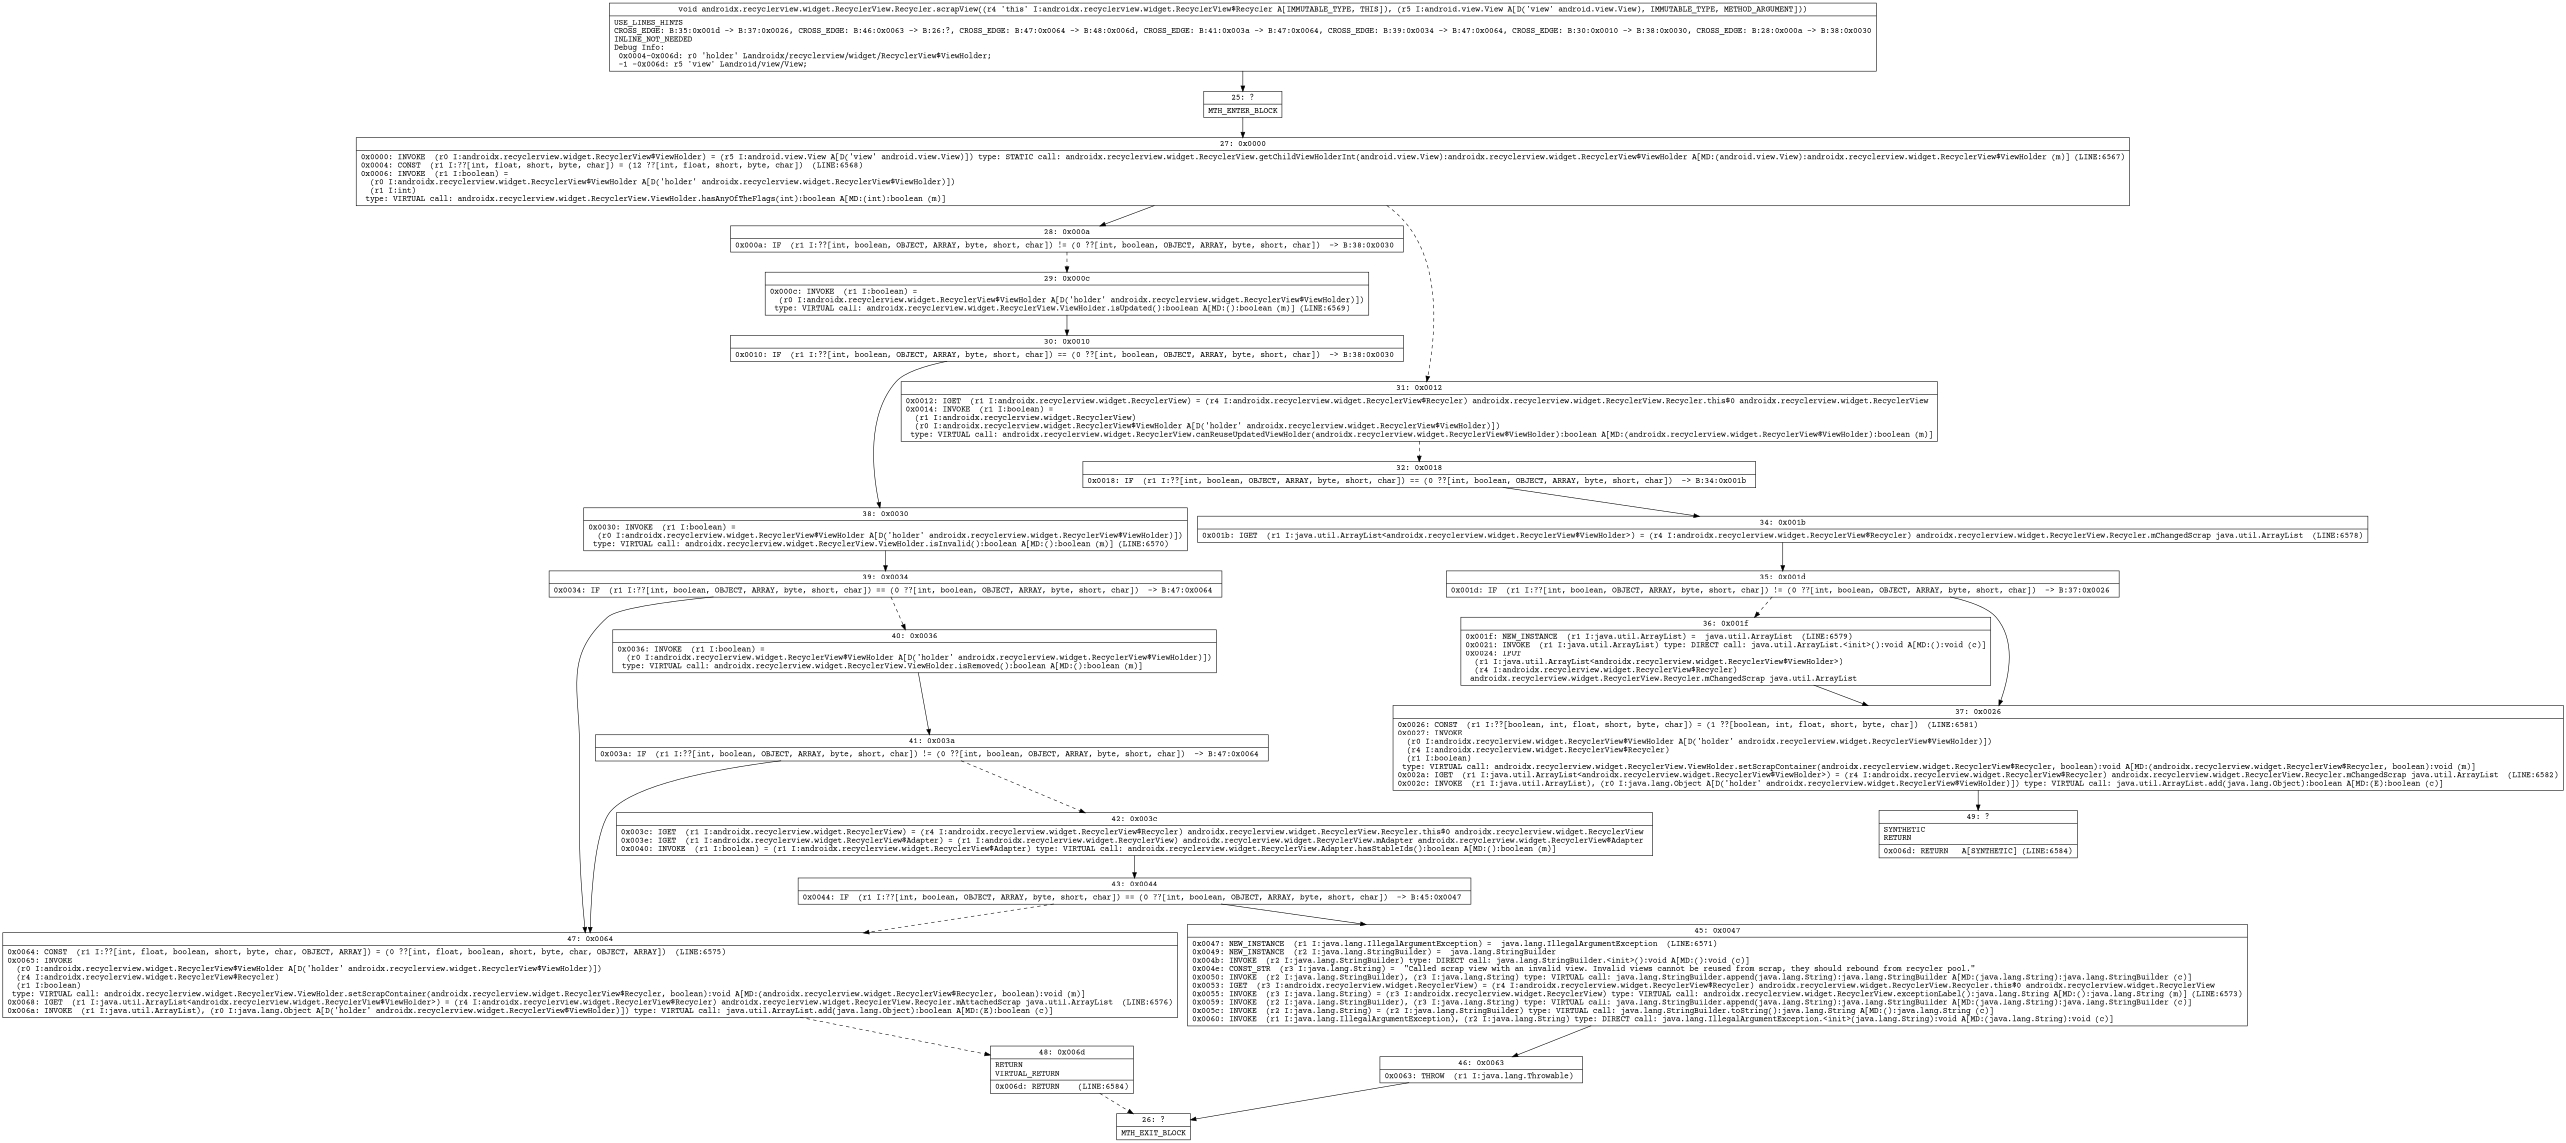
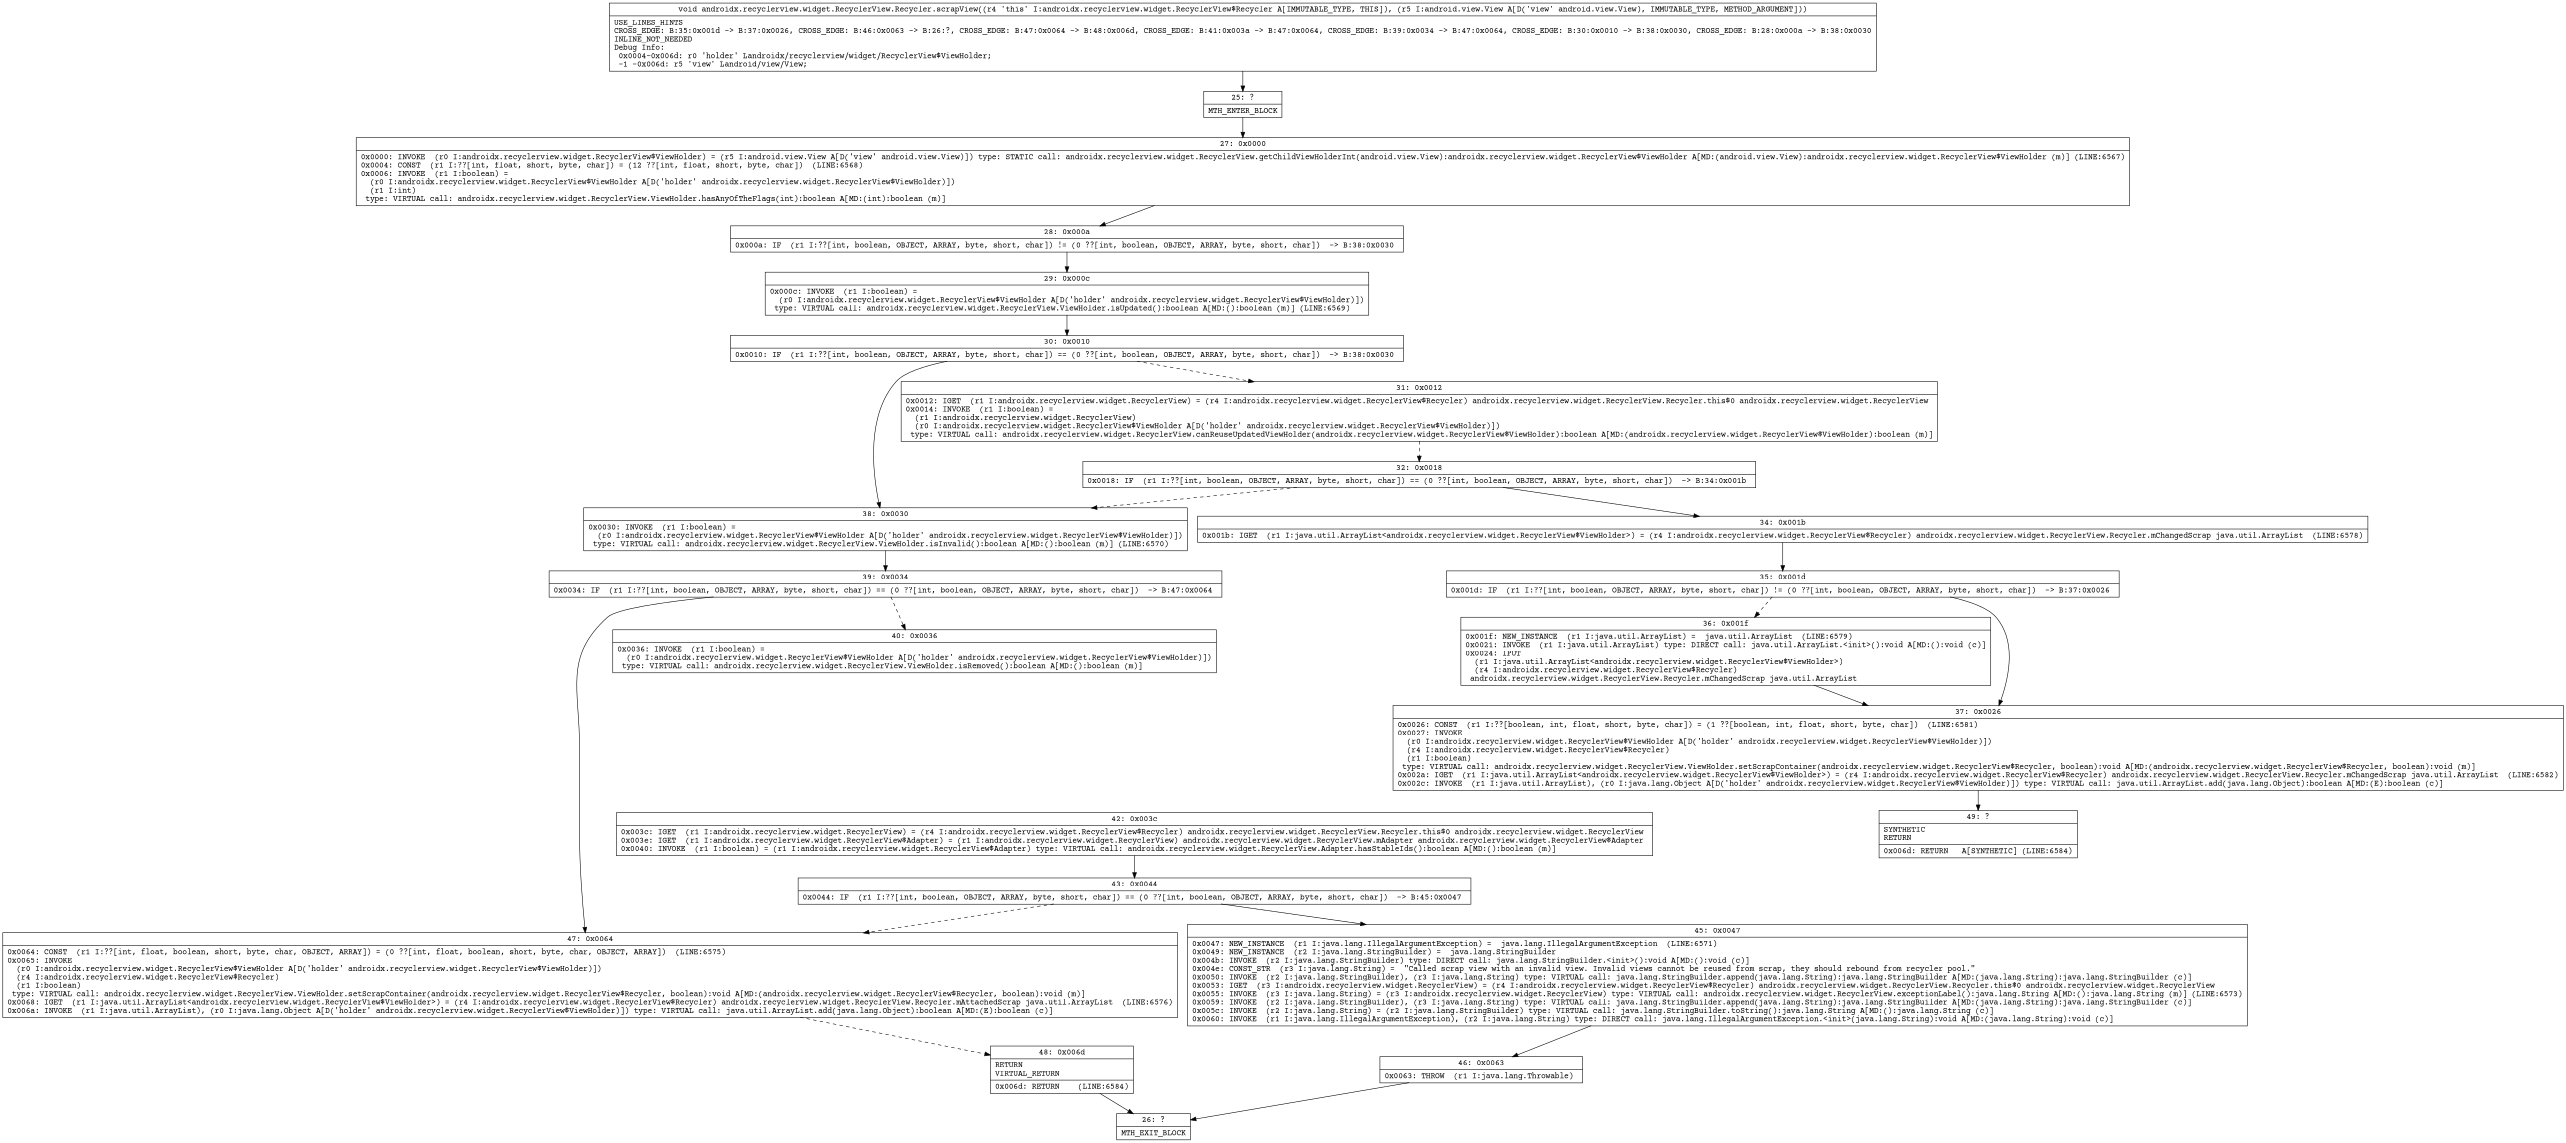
  digraph {
    fontname="Courier Prime"
    node [fontname="Courier Prime" shape=record]
    edge [fontname="Courier Prime"]
    n1 [label="{25\:\ ?|MTH_ENTER_BLOCK\l}"]
    n2 [label="{27\:\ 0x0000|0x0000: INVOKE  (r0 I:androidx.recyclerview.widget.RecyclerView$ViewHolder) = (r5 I:android.view.View A[D('view' android.view.View)]) type: STATIC call: androidx.recyclerview.widget.RecyclerView.getChildViewHolderInt(android.view.View):androidx.recyclerview.widget.RecyclerView$ViewHolder A[MD:(android.view.View):androidx.recyclerview.widget.RecyclerView$ViewHolder (m)] (LINE:6567)\l0x0004: CONST  (r1 I:??[int, float, short, byte, char]) = (12 ??[int, float, short, byte, char])  (LINE:6568)\l0x0006: INVOKE  (r1 I:boolean) = \l  (r0 I:androidx.recyclerview.widget.RecyclerView$ViewHolder A[D('holder' androidx.recyclerview.widget.RecyclerView$ViewHolder)])\l  (r1 I:int)\l type: VIRTUAL call: androidx.recyclerview.widget.RecyclerView.ViewHolder.hasAnyOfTheFlags(int):boolean A[MD:(int):boolean (m)]\l}"]
    n3 [label="{28\:\ 0x000a|0x000a: IF  (r1 I:??[int, boolean, OBJECT, ARRAY, byte, short, char]) != (0 ??[int, boolean, OBJECT, ARRAY, byte, short, char])  \-\> B:38:0x0030 \l}"]
    n4 [label="{29\:\ 0x000c|0x000c: INVOKE  (r1 I:boolean) = \l  (r0 I:androidx.recyclerview.widget.RecyclerView$ViewHolder A[D('holder' androidx.recyclerview.widget.RecyclerView$ViewHolder)])\l type: VIRTUAL call: androidx.recyclerview.widget.RecyclerView.ViewHolder.isUpdated():boolean A[MD:():boolean (m)] (LINE:6569)\l}"]
    n5 [label="{30\:\ 0x0010|0x0010: IF  (r1 I:??[int, boolean, OBJECT, ARRAY, byte, short, char]) == (0 ??[int, boolean, OBJECT, ARRAY, byte, short, char])  \-\> B:38:0x0030 \l}"]
    n6 [label="{38\:\ 0x0030|0x0030: INVOKE  (r1 I:boolean) = \l  (r0 I:androidx.recyclerview.widget.RecyclerView$ViewHolder A[D('holder' androidx.recyclerview.widget.RecyclerView$ViewHolder)])\l type: VIRTUAL call: androidx.recyclerview.widget.RecyclerView.ViewHolder.isInvalid():boolean A[MD:():boolean (m)] (LINE:6570)\l}"]
    n7 [label="{39\:\ 0x0034|0x0034: IF  (r1 I:??[int, boolean, OBJECT, ARRAY, byte, short, char]) == (0 ??[int, boolean, OBJECT, ARRAY, byte, short, char])  \-\> B:47:0x0064 \l}"]
    n8 [label="{31\:\ 0x0012|0x0012: IGET  (r1 I:androidx.recyclerview.widget.RecyclerView) = (r4 I:androidx.recyclerview.widget.RecyclerView$Recycler) androidx.recyclerview.widget.RecyclerView.Recycler.this$0 androidx.recyclerview.widget.RecyclerView \l0x0014: INVOKE  (r1 I:boolean) = \l  (r1 I:androidx.recyclerview.widget.RecyclerView)\l  (r0 I:androidx.recyclerview.widget.RecyclerView$ViewHolder A[D('holder' androidx.recyclerview.widget.RecyclerView$ViewHolder)])\l type: VIRTUAL call: androidx.recyclerview.widget.RecyclerView.canReuseUpdatedViewHolder(androidx.recyclerview.widget.RecyclerView$ViewHolder):boolean A[MD:(androidx.recyclerview.widget.RecyclerView$ViewHolder):boolean (m)]\l}"]
    n9 [label="{32\:\ 0x0018|0x0018: IF  (r1 I:??[int, boolean, OBJECT, ARRAY, byte, short, char]) == (0 ??[int, boolean, OBJECT, ARRAY, byte, short, char])  \-\> B:34:0x001b \l}"]
    n10 [label="{34\:\ 0x001b|0x001b: IGET  (r1 I:java.util.ArrayList\<androidx.recyclerview.widget.RecyclerView$ViewHolder\>) = (r4 I:androidx.recyclerview.widget.RecyclerView$Recycler) androidx.recyclerview.widget.RecyclerView.Recycler.mChangedScrap java.util.ArrayList  (LINE:6578)\l}"]
    n11 [label="{35\:\ 0x001d|0x001d: IF  (r1 I:??[int, boolean, OBJECT, ARRAY, byte, short, char]) != (0 ??[int, boolean, OBJECT, ARRAY, byte, short, char])  \-\> B:37:0x0026 \l}"]
    n12 [label="{36\:\ 0x001f|0x001f: NEW_INSTANCE  (r1 I:java.util.ArrayList) =  java.util.ArrayList  (LINE:6579)\l0x0021: INVOKE  (r1 I:java.util.ArrayList) type: DIRECT call: java.util.ArrayList.\<init\>():void A[MD:():void (c)]\l0x0024: IPUT  \l  (r1 I:java.util.ArrayList\<androidx.recyclerview.widget.RecyclerView$ViewHolder\>)\l  (r4 I:androidx.recyclerview.widget.RecyclerView$Recycler)\l androidx.recyclerview.widget.RecyclerView.Recycler.mChangedScrap java.util.ArrayList \l}"]
    n13 [label="{37\:\ 0x0026|0x0026: CONST  (r1 I:??[boolean, int, float, short, byte, char]) = (1 ??[boolean, int, float, short, byte, char])  (LINE:6581)\l0x0027: INVOKE  \l  (r0 I:androidx.recyclerview.widget.RecyclerView$ViewHolder A[D('holder' androidx.recyclerview.widget.RecyclerView$ViewHolder)])\l  (r4 I:androidx.recyclerview.widget.RecyclerView$Recycler)\l  (r1 I:boolean)\l type: VIRTUAL call: androidx.recyclerview.widget.RecyclerView.ViewHolder.setScrapContainer(androidx.recyclerview.widget.RecyclerView$Recycler, boolean):void A[MD:(androidx.recyclerview.widget.RecyclerView$Recycler, boolean):void (m)]\l0x002a: IGET  (r1 I:java.util.ArrayList\<androidx.recyclerview.widget.RecyclerView$ViewHolder\>) = (r4 I:androidx.recyclerview.widget.RecyclerView$Recycler) androidx.recyclerview.widget.RecyclerView.Recycler.mChangedScrap java.util.ArrayList  (LINE:6582)\l0x002c: INVOKE  (r1 I:java.util.ArrayList), (r0 I:java.lang.Object A[D('holder' androidx.recyclerview.widget.RecyclerView$ViewHolder)]) type: VIRTUAL call: java.util.ArrayList.add(java.lang.Object):boolean A[MD:(E):boolean (c)]\l}"]
    n14 [label="{49\:\ ?|SYNTHETIC\lRETURN\l|0x006d: RETURN   A[SYNTHETIC] (LINE:6584)\l}"]
    n15 [label="{26\:\ ?|MTH_EXIT_BLOCK\l}"]
    n16 [label="{40\:\ 0x0036|0x0036: INVOKE  (r1 I:boolean) = \l  (r0 I:androidx.recyclerview.widget.RecyclerView$ViewHolder A[D('holder' androidx.recyclerview.widget.RecyclerView$ViewHolder)])\l type: VIRTUAL call: androidx.recyclerview.widget.RecyclerView.ViewHolder.isRemoved():boolean A[MD:():boolean (m)]\l}"]
    n17 [label="{47\:\ 0x0064|0x0064: CONST  (r1 I:??[int, float, boolean, short, byte, char, OBJECT, ARRAY]) = (0 ??[int, float, boolean, short, byte, char, OBJECT, ARRAY])  (LINE:6575)\l0x0065: INVOKE  \l  (r0 I:androidx.recyclerview.widget.RecyclerView$ViewHolder A[D('holder' androidx.recyclerview.widget.RecyclerView$ViewHolder)])\l  (r4 I:androidx.recyclerview.widget.RecyclerView$Recycler)\l  (r1 I:boolean)\l type: VIRTUAL call: androidx.recyclerview.widget.RecyclerView.ViewHolder.setScrapContainer(androidx.recyclerview.widget.RecyclerView$Recycler, boolean):void A[MD:(androidx.recyclerview.widget.RecyclerView$Recycler, boolean):void (m)]\l0x0068: IGET  (r1 I:java.util.ArrayList\<androidx.recyclerview.widget.RecyclerView$ViewHolder\>) = (r4 I:androidx.recyclerview.widget.RecyclerView$Recycler) androidx.recyclerview.widget.RecyclerView.Recycler.mAttachedScrap java.util.ArrayList  (LINE:6576)\l0x006a: INVOKE  (r1 I:java.util.ArrayList), (r0 I:java.lang.Object A[D('holder' androidx.recyclerview.widget.RecyclerView$ViewHolder)]) type: VIRTUAL call: java.util.ArrayList.add(java.lang.Object):boolean A[MD:(E):boolean (c)]\l}"]
-   n18 [label="{41\:\ 0x003a|0x003a: IF  (r1 I:??[int, boolean, OBJECT, ARRAY, byte, short, char]) != (0 ??[int, boolean, OBJECT, ARRAY, byte, short, char])  \-\> B:47:0x0064 \l}"]
    n19 [label="{48\:\ 0x006d|RETURN\lVIRTUAL_RETURN\l|0x006d: RETURN    (LINE:6584)\l}"]
    n20 [label="{42\:\ 0x003c|0x003c: IGET  (r1 I:androidx.recyclerview.widget.RecyclerView) = (r4 I:androidx.recyclerview.widget.RecyclerView$Recycler) androidx.recyclerview.widget.RecyclerView.Recycler.this$0 androidx.recyclerview.widget.RecyclerView \l0x003e: IGET  (r1 I:androidx.recyclerview.widget.RecyclerView$Adapter) = (r1 I:androidx.recyclerview.widget.RecyclerView) androidx.recyclerview.widget.RecyclerView.mAdapter androidx.recyclerview.widget.RecyclerView$Adapter \l0x0040: INVOKE  (r1 I:boolean) = (r1 I:androidx.recyclerview.widget.RecyclerView$Adapter) type: VIRTUAL call: androidx.recyclerview.widget.RecyclerView.Adapter.hasStableIds():boolean A[MD:():boolean (m)]\l}"]
    n21 [label="{43\:\ 0x0044|0x0044: IF  (r1 I:??[int, boolean, OBJECT, ARRAY, byte, short, char]) == (0 ??[int, boolean, OBJECT, ARRAY, byte, short, char])  \-\> B:45:0x0047 \l}"]
    n22 [label="{45\:\ 0x0047|0x0047: NEW_INSTANCE  (r1 I:java.lang.IllegalArgumentException) =  java.lang.IllegalArgumentException  (LINE:6571)\l0x0049: NEW_INSTANCE  (r2 I:java.lang.StringBuilder) =  java.lang.StringBuilder \l0x004b: INVOKE  (r2 I:java.lang.StringBuilder) type: DIRECT call: java.lang.StringBuilder.\<init\>():void A[MD:():void (c)]\l0x004e: CONST_STR  (r3 I:java.lang.String) =  \"Called scrap view with an invalid view. Invalid views cannot be reused from scrap, they should rebound from recycler pool.\" \l0x0050: INVOKE  (r2 I:java.lang.StringBuilder), (r3 I:java.lang.String) type: VIRTUAL call: java.lang.StringBuilder.append(java.lang.String):java.lang.StringBuilder A[MD:(java.lang.String):java.lang.StringBuilder (c)]\l0x0053: IGET  (r3 I:androidx.recyclerview.widget.RecyclerView) = (r4 I:androidx.recyclerview.widget.RecyclerView$Recycler) androidx.recyclerview.widget.RecyclerView.Recycler.this$0 androidx.recyclerview.widget.RecyclerView \l0x0055: INVOKE  (r3 I:java.lang.String) = (r3 I:androidx.recyclerview.widget.RecyclerView) type: VIRTUAL call: androidx.recyclerview.widget.RecyclerView.exceptionLabel():java.lang.String A[MD:():java.lang.String (m)] (LINE:6573)\l0x0059: INVOKE  (r2 I:java.lang.StringBuilder), (r3 I:java.lang.String) type: VIRTUAL call: java.lang.StringBuilder.append(java.lang.String):java.lang.StringBuilder A[MD:(java.lang.String):java.lang.StringBuilder (c)]\l0x005c: INVOKE  (r2 I:java.lang.String) = (r2 I:java.lang.StringBuilder) type: VIRTUAL call: java.lang.StringBuilder.toString():java.lang.String A[MD:():java.lang.String (c)]\l0x0060: INVOKE  (r1 I:java.lang.IllegalArgumentException), (r2 I:java.lang.String) type: DIRECT call: java.lang.IllegalArgumentException.\<init\>(java.lang.String):void A[MD:(java.lang.String):void (c)]\l}"]
    n23 [label="{46\:\ 0x0063|0x0063: THROW  (r1 I:java.lang.Throwable) \l}"]
    n24 [label="{void androidx.recyclerview.widget.RecyclerView.Recycler.scrapView((r4 'this' I:androidx.recyclerview.widget.RecyclerView$Recycler A[IMMUTABLE_TYPE, THIS]), (r5 I:android.view.View A[D('view' android.view.View), IMMUTABLE_TYPE, METHOD_ARGUMENT]))  | USE_LINES_HINTS\lCROSS_EDGE: B:35:0x001d \-\> B:37:0x0026, CROSS_EDGE: B:46:0x0063 \-\> B:26:?, CROSS_EDGE: B:47:0x0064 \-\> B:48:0x006d, CROSS_EDGE: B:41:0x003a \-\> B:47:0x0064, CROSS_EDGE: B:39:0x0034 \-\> B:47:0x0064, CROSS_EDGE: B:30:0x0010 \-\> B:38:0x0030, CROSS_EDGE: B:28:0x000a \-\> B:38:0x0030\lINLINE_NOT_NEEDED\lDebug Info:\l  0x0004\-0x006d: r0 'holder' Landroidx\/recyclerview\/widget\/RecyclerView$ViewHolder;\l  \-1 \-0x006d: r5 'view' Landroid\/view\/View;\l}"]
    n1 -> n2
    n2 -> n3
-   n3 -> n4 [style=dashed]
+   n3 -> n4 [style=solid]
    n4 -> n5
    n5 -> n6
-   n2 -> n8 [style=dashed]
+   n5 -> n8 [style=dashed]
    n6 -> n7
    n7 -> n16 [style=dashed]
    n7 -> n17
    n8 -> n9 [style=dashed]
+   n9 -> n6 [style=dashed]
    n9 -> n10
    n10 -> n11
    n11 -> n12 [style=dashed]
    n11 -> n13
    n12 -> n13
    n13 -> n14
-   n16 -> n18
    n17 -> n19 [style=dashed]
-   n18 -> n17
-   n18 -> n20 [style=dashed]
-   n19 -> n15 [style=dashed]
+   n19 -> n15
    n20 -> n21
    n21 -> n17 [style=dashed]
    n21 -> n22
    n22 -> n23
    n23 -> n15
    n24 -> n1
  }
